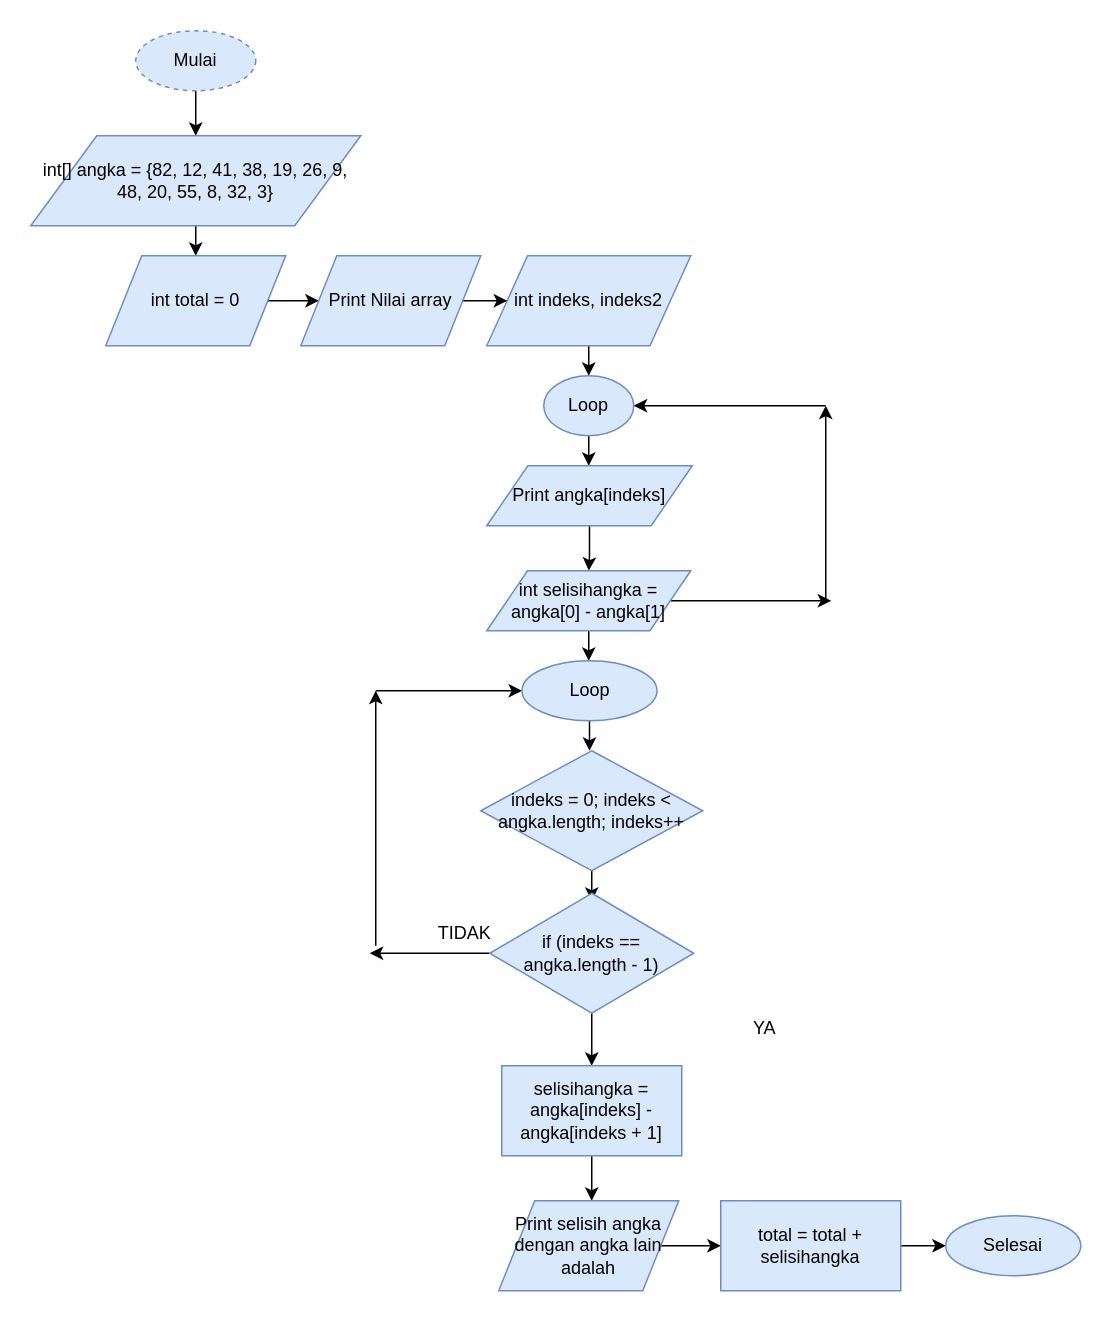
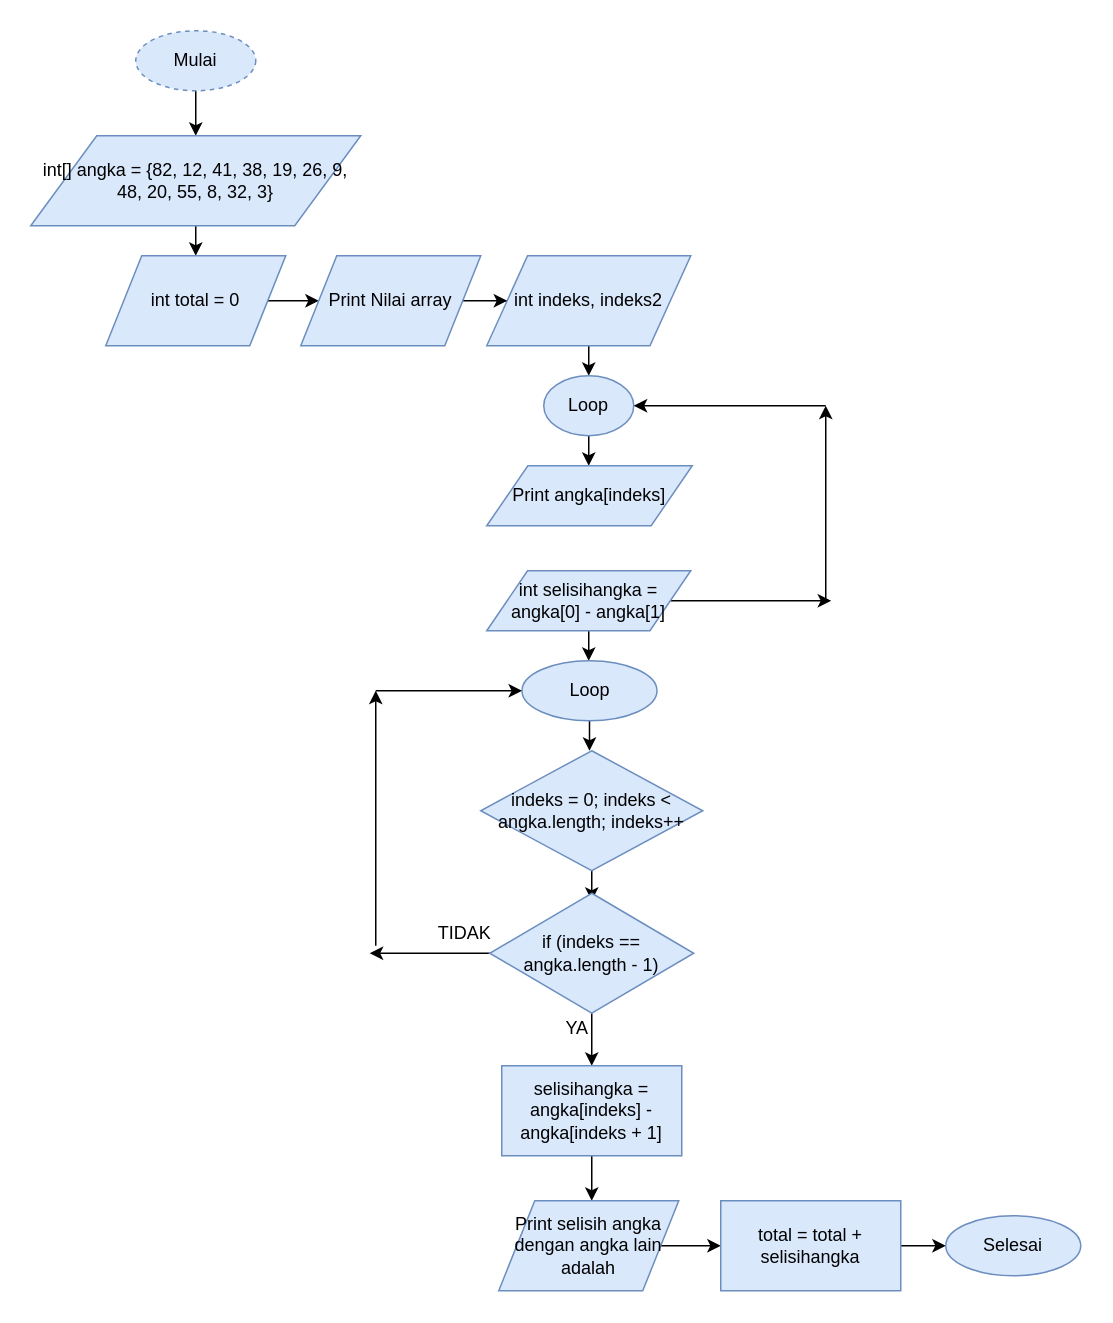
  <mxCell id="0" />
  <mxCell id="1" parent="0" />
  <mxCell id="2" value="" style="edgeStyle=orthogonalEdgeStyle;rounded=0;orthogonalLoop=1;jettySize=auto;html=1;" edge="1" parent="1" source="3"><mxGeometry relative="1" as="geometry"><mxPoint x="130" y="90" as="targetPoint" /></mxGeometry></mxCell>
  <mxCell id="3" value="Mulai" style="ellipse;whiteSpace=wrap;html=1;fillColor=#dae8fc;strokeColor=#6c8ebf;dashed=1;" vertex="1" parent="1"><mxGeometry x="90" y="20" width="80" height="40" as="geometry" /></mxCell>
  <mxCell id="4" value="" style="edgeStyle=orthogonalEdgeStyle;rounded=0;orthogonalLoop=1;jettySize=auto;html=1;" edge="1" parent="1" source="5"><mxGeometry relative="1" as="geometry"><mxPoint x="130" y="170" as="targetPoint" /></mxGeometry></mxCell>
  <mxCell id="5" value="int[] angka = {82, 12, 41, 38, 19, 26, 9, 48, 20, 55, 8, 32, 3}" style="shape=parallelogram;perimeter=parallelogramPerimeter;whiteSpace=wrap;html=1;fillColor=#dae8fc;strokeColor=#6c8ebf;" vertex="1" parent="1"><mxGeometry x="20" y="90" width="220" height="60" as="geometry" /></mxCell>
  <mxCell id="6" value="" style="edgeStyle=orthogonalEdgeStyle;rounded=0;orthogonalLoop=1;jettySize=auto;html=1;" edge="1" parent="1" source="7" target="9"><mxGeometry relative="1" as="geometry" /></mxCell>
  <mxCell id="7" value="int total = 0" style="shape=parallelogram;perimeter=parallelogramPerimeter;whiteSpace=wrap;html=1;fillColor=#dae8fc;strokeColor=#6c8ebf;" vertex="1" parent="1"><mxGeometry x="70" y="170" width="120" height="60" as="geometry" /></mxCell>
  <mxCell id="8" value="" style="edgeStyle=orthogonalEdgeStyle;rounded=0;orthogonalLoop=1;jettySize=auto;html=1;" edge="1" parent="1" source="9" target="11"><mxGeometry relative="1" as="geometry" /></mxCell>
  <mxCell id="9" value="Print Nilai array" style="shape=parallelogram;perimeter=parallelogramPerimeter;whiteSpace=wrap;html=1;fillColor=#dae8fc;strokeColor=#6c8ebf;" vertex="1" parent="1"><mxGeometry x="200" y="170" width="120" height="60" as="geometry" /></mxCell>
  <mxCell id="10" value="" style="edgeStyle=orthogonalEdgeStyle;rounded=0;orthogonalLoop=1;jettySize=auto;html=1;" edge="1" parent="1" source="11"><mxGeometry relative="1" as="geometry"><mxPoint x="392" y="250" as="targetPoint" /></mxGeometry></mxCell>
  <mxCell id="11" value="int indeks, indeks2" style="shape=parallelogram;perimeter=parallelogramPerimeter;whiteSpace=wrap;html=1;fillColor=#dae8fc;strokeColor=#6c8ebf;" vertex="1" parent="1"><mxGeometry x="324" y="170" width="136" height="60" as="geometry" /></mxCell>
  <mxCell id="12" value="" style="edgeStyle=orthogonalEdgeStyle;rounded=0;orthogonalLoop=1;jettySize=auto;html=1;" edge="1" parent="1" source="13"><mxGeometry relative="1" as="geometry"><mxPoint x="392" y="310" as="targetPoint" /></mxGeometry></mxCell>
  <mxCell id="13" value="Loop" style="ellipse;whiteSpace=wrap;html=1;fillColor=#dae8fc;strokeColor=#6c8ebf;" vertex="1" parent="1"><mxGeometry x="362" y="250" width="60" height="40" as="geometry" /></mxCell>
- <mxCell id="14" value="" style="edgeStyle=orthogonalEdgeStyle;rounded=0;orthogonalLoop=1;jettySize=auto;html=1;" edge="1" parent="1" source="15" target="18"><mxGeometry relative="1" as="geometry" /></mxCell>
  <mxCell id="15" value="Print angka[indeks]" style="shape=parallelogram;perimeter=parallelogramPerimeter;whiteSpace=wrap;html=1;fillColor=#dae8fc;strokeColor=#6c8ebf;" vertex="1" parent="1"><mxGeometry x="324" y="310" width="137" height="40" as="geometry" /></mxCell>
  <mxCell id="16" value="" style="edgeStyle=orthogonalEdgeStyle;rounded=0;orthogonalLoop=1;jettySize=auto;html=1;" edge="1" parent="1" source="18"><mxGeometry relative="1" as="geometry"><mxPoint x="392" y="440" as="targetPoint" /></mxGeometry></mxCell>
  <mxCell id="17" value="" style="edgeStyle=orthogonalEdgeStyle;rounded=0;orthogonalLoop=1;jettySize=auto;html=1;" edge="1" parent="1" source="18"><mxGeometry relative="1" as="geometry"><mxPoint x="553.6" y="400" as="targetPoint" /></mxGeometry></mxCell>
  <mxCell id="18" value="int selisihangka = angka[0] - angka[1]" style="shape=parallelogram;perimeter=parallelogramPerimeter;whiteSpace=wrap;html=1;fillColor=#dae8fc;strokeColor=#6c8ebf;" vertex="1" parent="1"><mxGeometry x="324" y="380" width="136" height="40" as="geometry" /></mxCell>
  <mxCell id="19" value="" style="edgeStyle=orthogonalEdgeStyle;rounded=0;orthogonalLoop=1;jettySize=auto;html=1;" edge="1" parent="1" source="20"><mxGeometry relative="1" as="geometry"><mxPoint x="392.5" y="500" as="targetPoint" /></mxGeometry></mxCell>
  <mxCell id="20" value="Loop" style="ellipse;whiteSpace=wrap;html=1;fillColor=#dae8fc;strokeColor=#6c8ebf;" vertex="1" parent="1"><mxGeometry x="347.5" y="440" width="90" height="40" as="geometry" /></mxCell>
  <mxCell id="21" value="" style="endArrow=classic;html=1;" edge="1" parent="1"><mxGeometry width="50" height="50" relative="1" as="geometry"><mxPoint x="550" y="400" as="sourcePoint" /><mxPoint x="550" y="270" as="targetPoint" /></mxGeometry></mxCell>
  <mxCell id="22" value="" style="endArrow=classic;html=1;entryX=1;entryY=0.5;entryDx=0;entryDy=0;" edge="1" parent="1" target="13"><mxGeometry width="50" height="50" relative="1" as="geometry"><mxPoint x="550" y="270" as="sourcePoint" /><mxPoint x="600" y="220" as="targetPoint" /></mxGeometry></mxCell>
  <mxCell id="23" value="" style="edgeStyle=orthogonalEdgeStyle;rounded=0;orthogonalLoop=1;jettySize=auto;html=1;" edge="1" parent="1" source="24"><mxGeometry relative="1" as="geometry"><mxPoint x="394" y="600" as="targetPoint" /></mxGeometry></mxCell>
  <mxCell id="24" value="indeks = 0; indeks &amp;lt; angka.length; indeks++" style="rhombus;whiteSpace=wrap;html=1;fillColor=#dae8fc;strokeColor=#6c8ebf;" vertex="1" parent="1"><mxGeometry x="320" y="500" width="148" height="80" as="geometry" /></mxCell>
  <mxCell id="25" value="" style="edgeStyle=orthogonalEdgeStyle;rounded=0;orthogonalLoop=1;jettySize=auto;html=1;" edge="1" parent="1" source="27"><mxGeometry relative="1" as="geometry"><mxPoint x="246" y="635" as="targetPoint" /></mxGeometry></mxCell>
  <mxCell id="26" value="" style="edgeStyle=orthogonalEdgeStyle;rounded=0;orthogonalLoop=1;jettySize=auto;html=1;" edge="1" parent="1" source="27"><mxGeometry relative="1" as="geometry"><mxPoint x="394" y="710" as="targetPoint" /></mxGeometry></mxCell>
  <mxCell id="27" value="if (indeks == angka.length - 1)" style="rhombus;whiteSpace=wrap;html=1;fillColor=#dae8fc;strokeColor=#6c8ebf;" vertex="1" parent="1"><mxGeometry x="326" y="595" width="136" height="80" as="geometry" /></mxCell>
  <mxCell id="28" value="" style="edgeStyle=orthogonalEdgeStyle;rounded=0;orthogonalLoop=1;jettySize=auto;html=1;" edge="1" parent="1" source="29"><mxGeometry relative="1" as="geometry"><mxPoint x="394" y="800" as="targetPoint" /></mxGeometry></mxCell>
  <mxCell id="29" value="selisihangka = angka[indeks] - angka[indeks + 1]" style="rounded=0;whiteSpace=wrap;html=1;fillColor=#dae8fc;strokeColor=#6c8ebf;" vertex="1" parent="1"><mxGeometry x="334" y="710" width="120" height="60" as="geometry" /></mxCell>
  <mxCell id="30" value="" style="endArrow=classic;html=1;" edge="1" parent="1"><mxGeometry width="50" height="50" relative="1" as="geometry"><mxPoint x="250" y="630" as="sourcePoint" /><mxPoint x="250" y="460" as="targetPoint" /></mxGeometry></mxCell>
  <mxCell id="31" value="" style="endArrow=classic;html=1;entryX=0;entryY=0.5;entryDx=0;entryDy=0;" edge="1" parent="1" target="20"><mxGeometry width="50" height="50" relative="1" as="geometry"><mxPoint x="250" y="460" as="sourcePoint" /><mxPoint x="300" y="410" as="targetPoint" /></mxGeometry></mxCell>
  <mxCell id="32" value="TIDAK" style="text;html=1;align=center;verticalAlign=middle;resizable=0;points=[];autosize=1;" vertex="1" parent="1"><mxGeometry x="284" y="612" width="50" height="20" as="geometry" /></mxCell>
- <mxCell id="33" value="YA" style="text;html=1;align=center;verticalAlign=middle;resizable=0;points=[];autosize=1;" vertex="1" parent="1"><mxGeometry x="494" y="675" width="30" height="20" as="geometry" /></mxCell>
+ <mxCell id="33" value="YA" style="text;html=1;align=center;verticalAlign=middle;resizable=0;points=[];autosize=1;" vertex="1" parent="1"><mxGeometry x="369" y="675" width="30" height="20" as="geometry" /></mxCell>
  <mxCell id="34" value="" style="edgeStyle=orthogonalEdgeStyle;rounded=0;orthogonalLoop=1;jettySize=auto;html=1;" edge="1" parent="1" source="35"><mxGeometry relative="1" as="geometry"><mxPoint x="480" y="830" as="targetPoint" /></mxGeometry></mxCell>
  <mxCell id="35" value="Print selisih angka dengan angka lain adalah" style="shape=parallelogram;perimeter=parallelogramPerimeter;whiteSpace=wrap;html=1;fillColor=#dae8fc;strokeColor=#6c8ebf;" vertex="1" parent="1"><mxGeometry x="332" y="800" width="120" height="60" as="geometry" /></mxCell>
  <mxCell id="36" value="" style="edgeStyle=orthogonalEdgeStyle;rounded=0;orthogonalLoop=1;jettySize=auto;html=1;" edge="1" parent="1" source="37"><mxGeometry relative="1" as="geometry"><mxPoint x="630" y="830" as="targetPoint" /></mxGeometry></mxCell>
  <mxCell id="37" value="total = total + selisihangka" style="rounded=0;whiteSpace=wrap;html=1;fillColor=#dae8fc;strokeColor=#6c8ebf;" vertex="1" parent="1"><mxGeometry x="480" y="800" width="120" height="60" as="geometry" /></mxCell>
  <mxCell id="38" value="Selesai" style="ellipse;whiteSpace=wrap;html=1;fillColor=#dae8fc;strokeColor=#6c8ebf;" vertex="1" parent="1"><mxGeometry x="630" y="810" width="90" height="40" as="geometry" /></mxCell>
